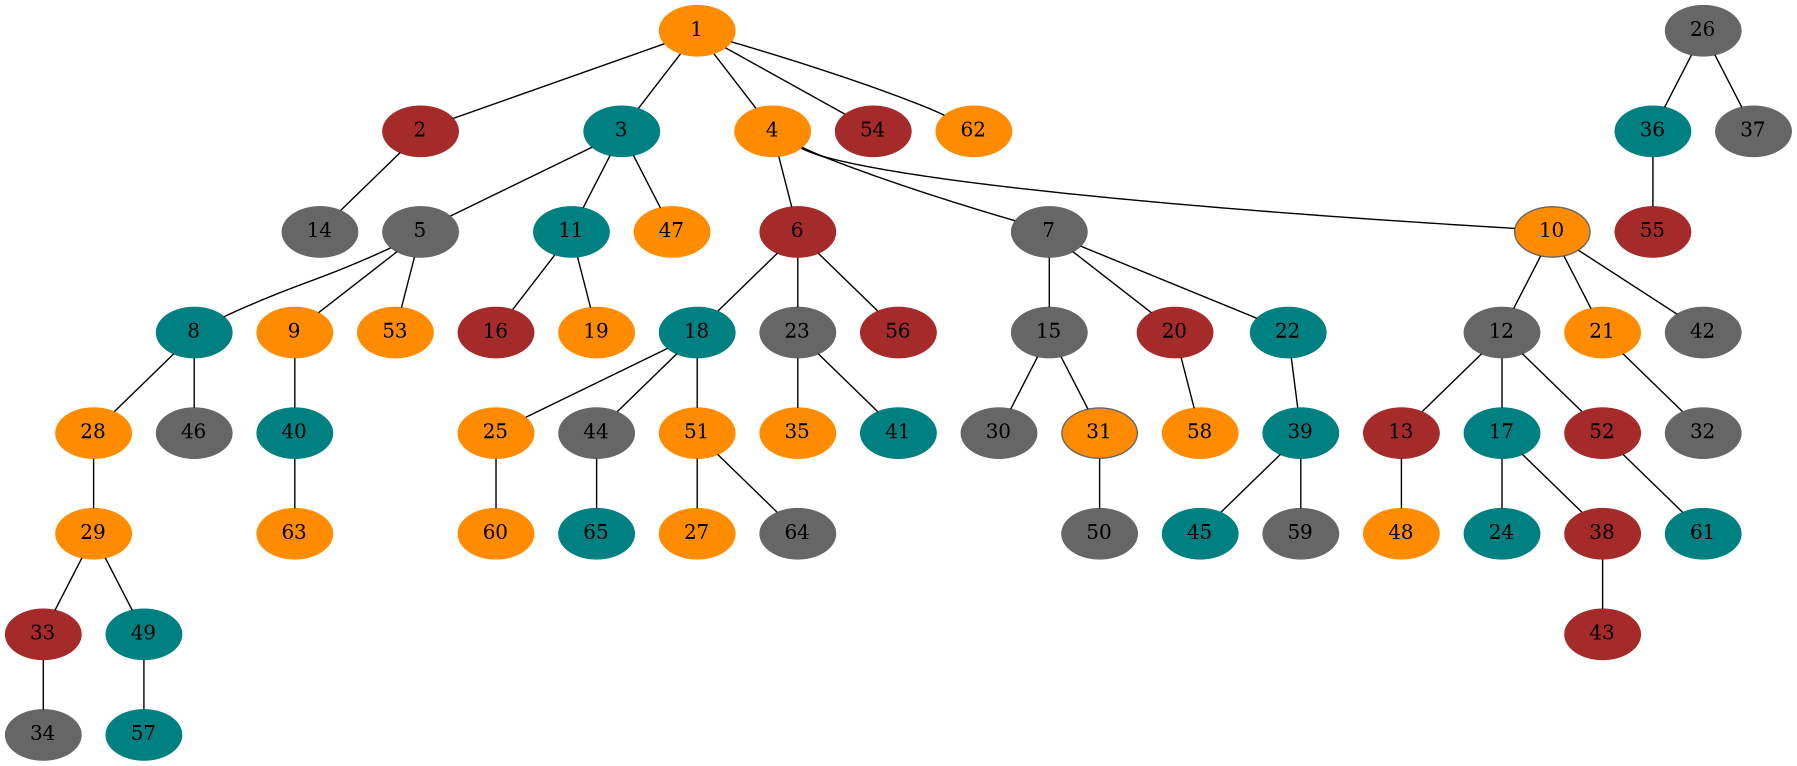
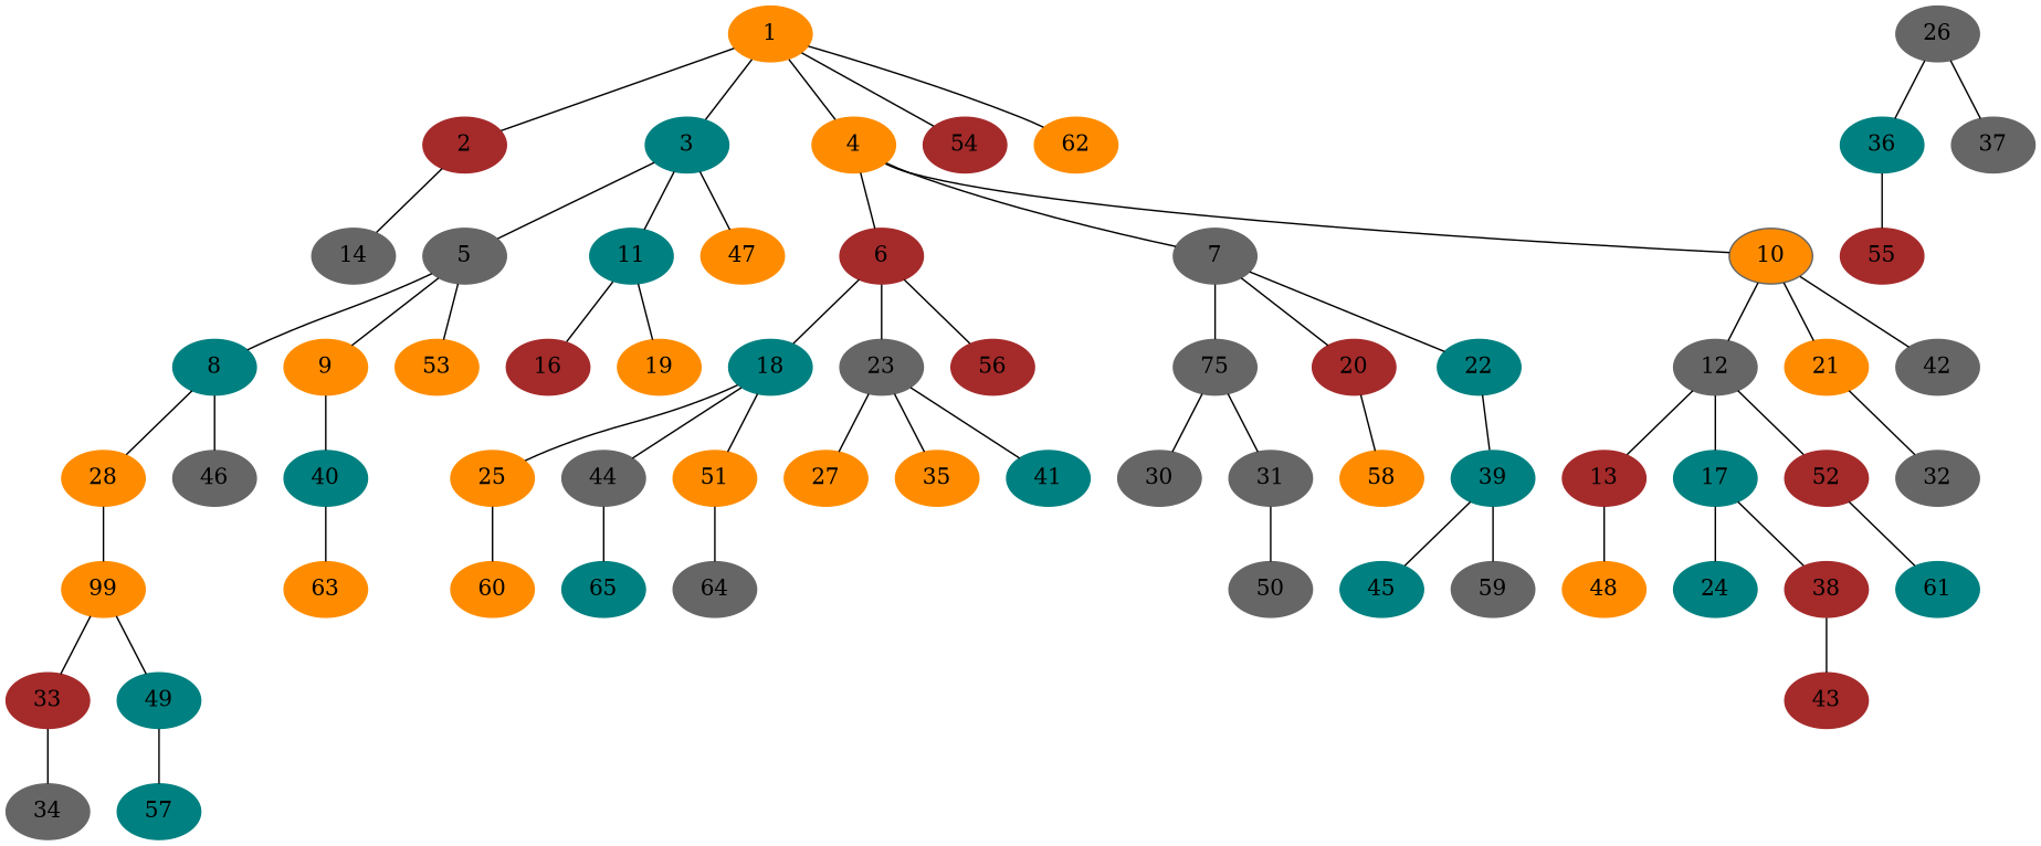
  graph {
    node [color=gray40 style=filled]
    edge [weight=1.0]
    1 [color=darkorange]
    2 [color=brown]
    3 [color=teal]
    4 [color=darkorange]
    54 [color=brown]
    62 [color=darkorange]
    14
    5
    11 [color=teal]
    47 [color=darkorange]
    6 [color=brown]
    7
    10 [fillcolor=darkorange]
    8 [color=teal]
    9 [color=darkorange]
    53 [color=darkorange]
    16 [color=brown]
    19 [color=darkorange]
    18 [color=teal]
    23
    56 [color=brown]
-   15
+   15 [label=75]
    20 [color=brown]
    22 [color=teal]
    12
    21 [color=darkorange]
    42
    28 [color=darkorange]
    46
    40 [color=teal]
    25 [color=darkorange]
    44
    51 [color=darkorange]
    27 [color=darkorange]
    35 [color=darkorange]
    41 [color=teal]
    30
-   31 [fillcolor=darkorange]
+   31
    58 [color=darkorange]
    39 [color=teal]
-   29 [color=darkorange]
+   29 [color=darkorange label=99]
    63 [color=darkorange]
    13 [color=brown]
    17 [color=teal]
    52 [color=brown]
    32
    48 [color=darkorange]
    24 [color=teal]
    38 [color=brown]
    61 [color=teal]
    50
    43 [color=brown]
    60 [color=darkorange]
    65 [color=teal]
    64
    45 [color=teal]
    59
    36 [color=teal]
    26
    37
    55 [color=brown]
    33 [color=brown]
    49 [color=teal]
    34
    57 [color=teal]
    1 -- 2 [weight=2.0]
    1 -- 3
    1 -- 4
    1 -- 54
    1 -- 62
    2 -- 14 [weight=2.0]
    3 -- 5
    3 -- 11
    3 -- 47
    4 -- 6
    4 -- 7
    4 -- 10
    5 -- 8
    5 -- 9
    5 -- 53
    11 -- 16
    11 -- 19
    6 -- 18
    6 -- 23
    6 -- 56
    7 -- 15 [weight=2.0]
    7 -- 20
    7 -- 22
    10 -- 12
    10 -- 21
    10 -- 42
    8 -- 28
    8 -- 46
    9 -- 40
    18 -- 25
    18 -- 44
    18 -- 51
-   51 -- 27
+   23 -- 27
    23 -- 35
    23 -- 41
    15 -- 30 [weight=2.0]
    15 -- 31
    20 -- 58
    22 -- 39
    12 -- 13
    12 -- 17
    12 -- 52
    21 -- 32
    28 -- 29 [weight=2.0]
    40 -- 63
    25 -- 60
    44 -- 65
    51 -- 64
    31 -- 50
    39 -- 45
    39 -- 59
    29 -- 33
    29 -- 49
    13 -- 48
    17 -- 24
    17 -- 38
    52 -- 61
    38 -- 43 [weight=5.0]
    36 -- 55 [weight=2.0]
    26 -- 36
    26 -- 37
    33 -- 34
    49 -- 57
  }
